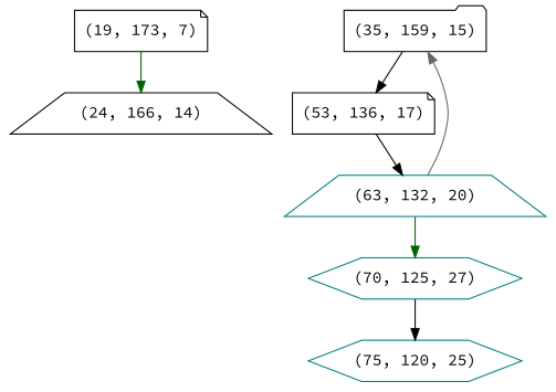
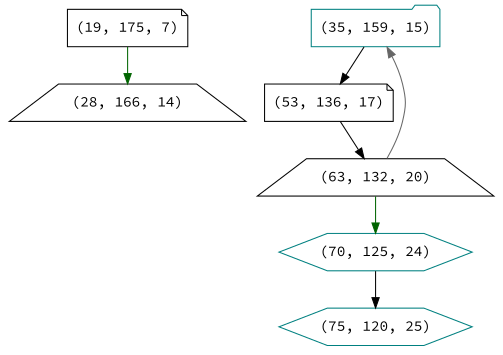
  digraph {
    fontname="Source Code Pro"
    node [color=teal fontname="Source Code Pro" shape=trapezium]
    edge [color=black fontname="Source Code Pro"]
-   "(28, 166, 14)" [color=black label="(24, 166, 14)"]
-   "(19, 175, 7)" [color=black shape=note label="(19, 173, 7)"]
-   "(35, 159, 15)" [color=black shape=folder]
+   "(28, 166, 14)" [color=black]
+   "(19, 175, 7)" [color=black shape=note]
+   "(35, 159, 15)" [shape=folder]
    n4 [color=black label="(53, 136, 17)" shape=note]
-   "(63, 132, 20)"
-   "(70, 125, 24)" [shape=hexagon label="(70, 125, 27)"]
+   "(63, 132, 20)" [color=black]
+   "(70, 125, 24)" [shape=hexagon]
    "(75, 120, 25)" [shape=hexagon]
    "(19, 175, 7)" -> "(28, 166, 14)" [color=darkgreen]
    "(35, 159, 15)" -> n4
    n4 -> "(63, 132, 20)"
    "(63, 132, 20)" -> "(35, 159, 15)" [color=gray40]
    "(63, 132, 20)" -> "(70, 125, 24)" [color=darkgreen]
    "(70, 125, 24)" -> "(75, 120, 25)"
  }
